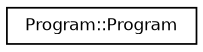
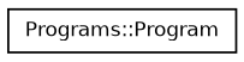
  digraph {
    rankdir=LR
-   n1 [color=black fillcolor=white fontname=Helvetica fontsize=10 height=0.2 label="Program::Program" shape=record style=filled width=0.4]
+   n1 [color=black fillcolor=white fontname=Helvetica fontsize=10 height=0.2 label="Programs::Program" shape=record style=filled width=0.4]
  }
